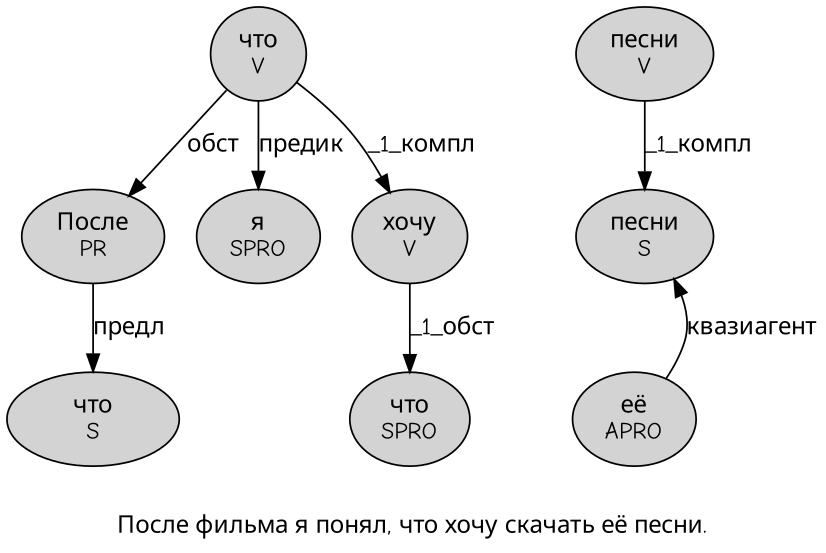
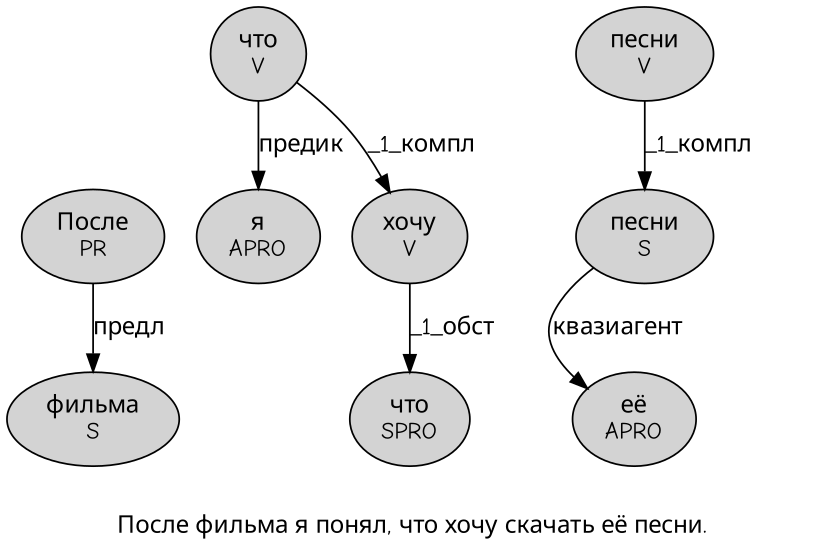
  digraph {
    fontname="Comic Neue"
    label="После фильма я понял, что хочу скачать её песни."
    node [fillcolor=lightgray fontname="Comic Neue" penwidth=1 shape=ellipse style=filled]
    edge [fontname="Comic Neue"]
    n1 [label="После\nPR"]
-   n2 [label="что\nS"]
-   n3 [label="я\nSPRO"]
+   n2 [label="фильма\nS"]
+   n3 [label="я\nAPRO"]
    n4 [label="что\nV"]
    n5 [label="хочу\nV"]
    n6 [label="что\nSPRO"]
    n7 [label="песни\nV"]
    n8 [label="песни\nS"]
    n9 [label="её\nAPRO"]
    n1 -> n2 [label="предл"]
-   n4 -> n1 [label="обст"]
    n4 -> n3 [label="предик"]
    n4 -> n5 [label="_1_компл"]
    n5 -> n6 [label="_1_обст"]
    n7 -> n8 [label="_1_компл"]
-   n9 -> n8 [label="квазиагент"]
+   n8 -> n9 [label="квазиагент"]
  }
